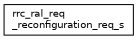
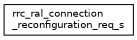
  digraph {
    rankdir=LR
-   n1 [color=black fillcolor=white fontname=Helvetica fontsize=10 height=0.2 label="rrc_ral_req\l_reconfiguration_req_s" shape=record style=filled width=0.4]
+   n1 [color=black fillcolor=white fontname=Helvetica fontsize=10 height=0.2 label="rrc_ral_connection\l_reconfiguration_req_s" shape=record style=filled width=0.4]
  }
